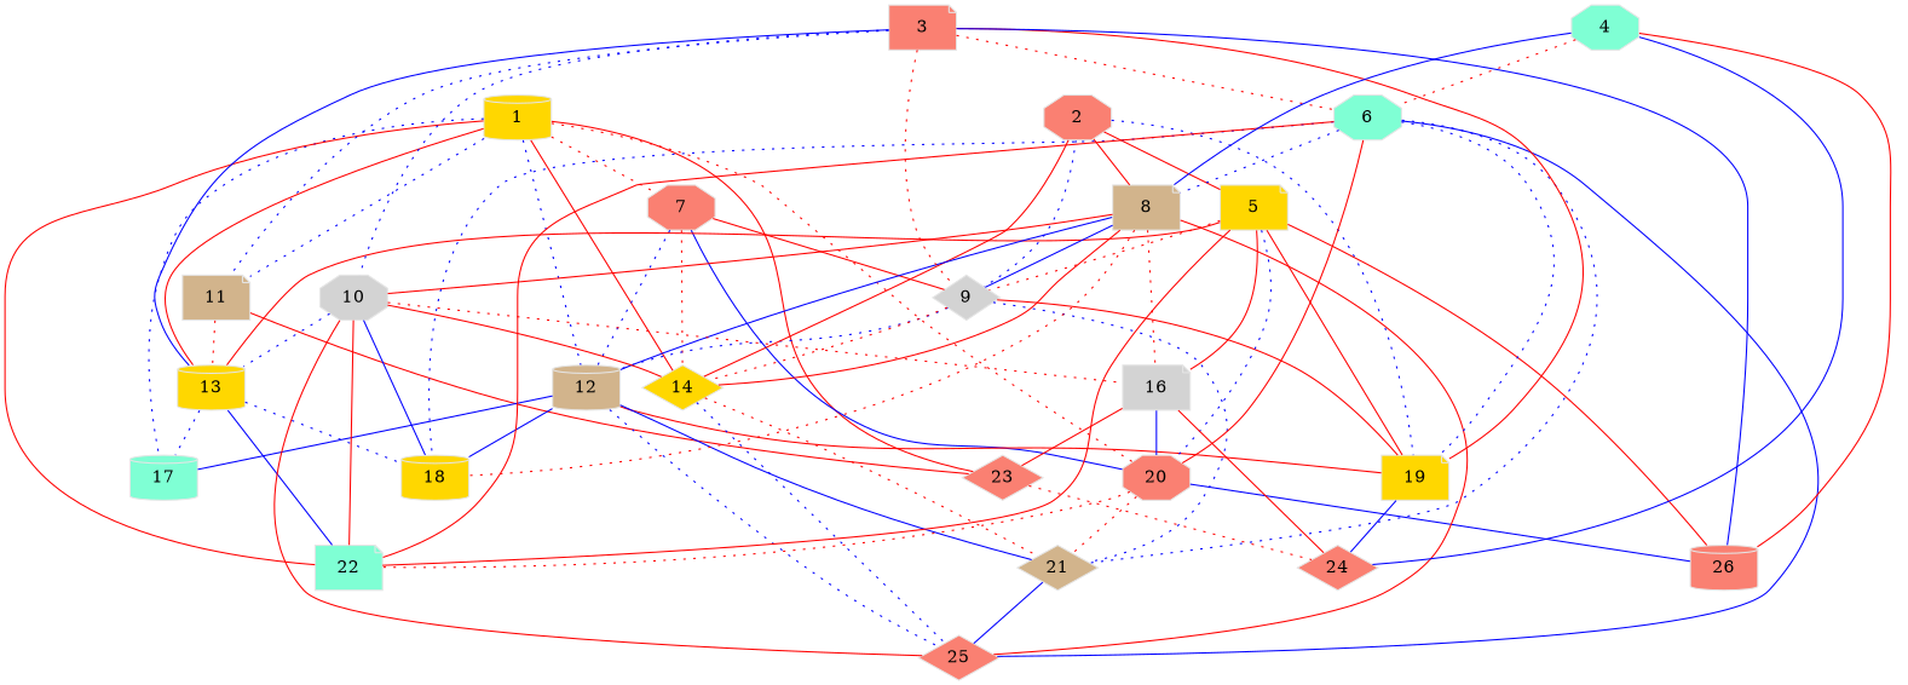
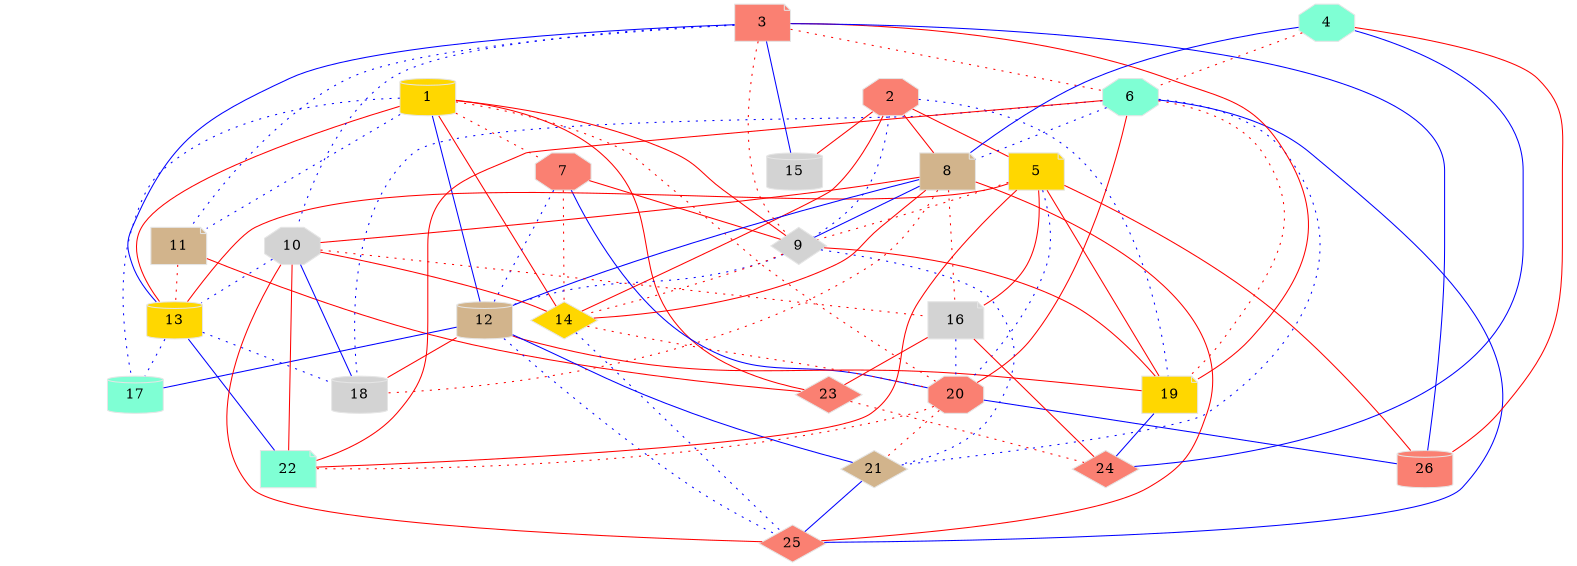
  graph {
    node [color=gray90 fillcolor=salmon shape=cylinder style=filled]
    edge [color=red style=solid weight=1.0]
    1 [fillcolor=gold]
    7 [shape=octagon]
    9 [fillcolor=lightgrey shape=diamond]
    11 [fillcolor=tan shape=note]
    12 [fillcolor=tan]
    13 [fillcolor=gold]
    14 [fillcolor=gold shape=diamond]
    17 [fillcolor=aquamarine]
    20 [shape=octagon]
    23 [shape=diamond]
    19 [fillcolor=gold shape=note]
    21 [fillcolor=tan shape=diamond]
-   18 [fillcolor=gold]
+   18 [fillcolor=lightgrey]
    25 [shape=diamond]
    22 [fillcolor=aquamarine shape=note]
+   15 [fillcolor=lightgrey]
    26
    24 [shape=diamond]
    2 [shape=octagon]
    5 [fillcolor=gold shape=note]
    8 [fillcolor=tan shape=note]
    16 [fillcolor=lightgrey shape=note]
    6 [fillcolor=aquamarine shape=octagon]
    10 [fillcolor=lightgrey shape=octagon]
    3 [shape=note]
    4 [fillcolor=aquamarine shape=octagon]
    1 -- 7 [style=dotted]
-   1 -- 22
+   1 -- 9
    1 -- 11 [color=blue style=dotted]
-   1 -- 12 [color=blue style=dotted]
+   1 -- 12 [color=blue]
    1 -- 13
    1 -- 14
    1 -- 17 [color=blue style=dotted]
    1 -- 20 [style=dotted]
    1 -- 23
    7 -- 9
    7 -- 12 [color=blue style=dotted]
    7 -- 14 [style=dotted]
    7 -- 20 [color=blue weight=2.0]
    9 -- 12 [color=blue style=dotted]
    9 -- 14 [style=dotted]
    9 -- 19
    9 -- 21 [color=blue style=dotted]
    11 -- 13 [style=dotted]
    11 -- 23
    12 -- 17 [color=blue weight=2.0]
    12 -- 19
    12 -- 21 [color=blue weight=2.0]
-   12 -- 18 [color=blue]
+   12 -- 18
    12 -- 25 [color=blue style=dotted]
    13 -- 17 [color=blue style=dotted]
    13 -- 18 [color=blue style=dotted weight=2.0]
    13 -- 22 [color=blue weight=2.0]
-   14 -- 21 [style=dotted]
+   14 -- 20 [style=dotted]
    14 -- 25 [color=blue style=dotted]
    20 -- 21 [style=dotted weight=2.0]
    20 -- 22 [style=dotted]
    20 -- 26 [color=blue]
    23 -- 24 [style=dotted]
    19 -- 24 [color=blue]
    21 -- 25 [color=blue]
    2 -- 9 [color=blue style=dotted weight=2.0]
    2 -- 14
    2 -- 19 [color=blue style=dotted]
+   2 -- 15 [weight=2.0]
    2 -- 5
    2 -- 8
    5 -- 9 [style=dotted]
    5 -- 13 [weight=3.0]
    5 -- 20 [color=blue style=dotted]
    5 -- 19 [weight=2.0]
    5 -- 22
    5 -- 26
    5 -- 16 [weight=2.0]
    8 -- 9 [color=blue weight=2.0]
    8 -- 12 [color=blue weight=2.0]
    8 -- 14
    8 -- 18 [style=dotted]
    8 -- 25
    8 -- 16 [style=dotted]
    8 -- 10
-   16 -- 20 [color=blue]
+   16 -- 20 [color=blue style=dotted]
    16 -- 23
    16 -- 24
    6 -- 20 [weight=2.0]
-   6 -- 19 [color=blue style=dotted]
+   6 -- 19 [style=dotted]
    6 -- 21 [color=blue style=dotted]
    6 -- 18 [color=blue style=dotted]
    6 -- 25 [color=blue]
    6 -- 22
    6 -- 8 [color=blue style=dotted]
    10 -- 13 [color=blue style=dotted]
    10 -- 14 [weight=3.0]
    10 -- 18 [color=blue]
    10 -- 25
    10 -- 22
    10 -- 16 [style=dotted]
    3 -- 9 [style=dotted]
    3 -- 11 [color=blue style=dotted]
    3 -- 13 [color=blue]
    3 -- 19
+   3 -- 15 [color=blue]
    3 -- 26 [color=blue]
    3 -- 6 [style=dotted]
    3 -- 10 [color=blue style=dotted]
    4 -- 26
    4 -- 24 [color=blue]
    4 -- 8 [color=blue]
    4 -- 6 [style=dotted]
  }
